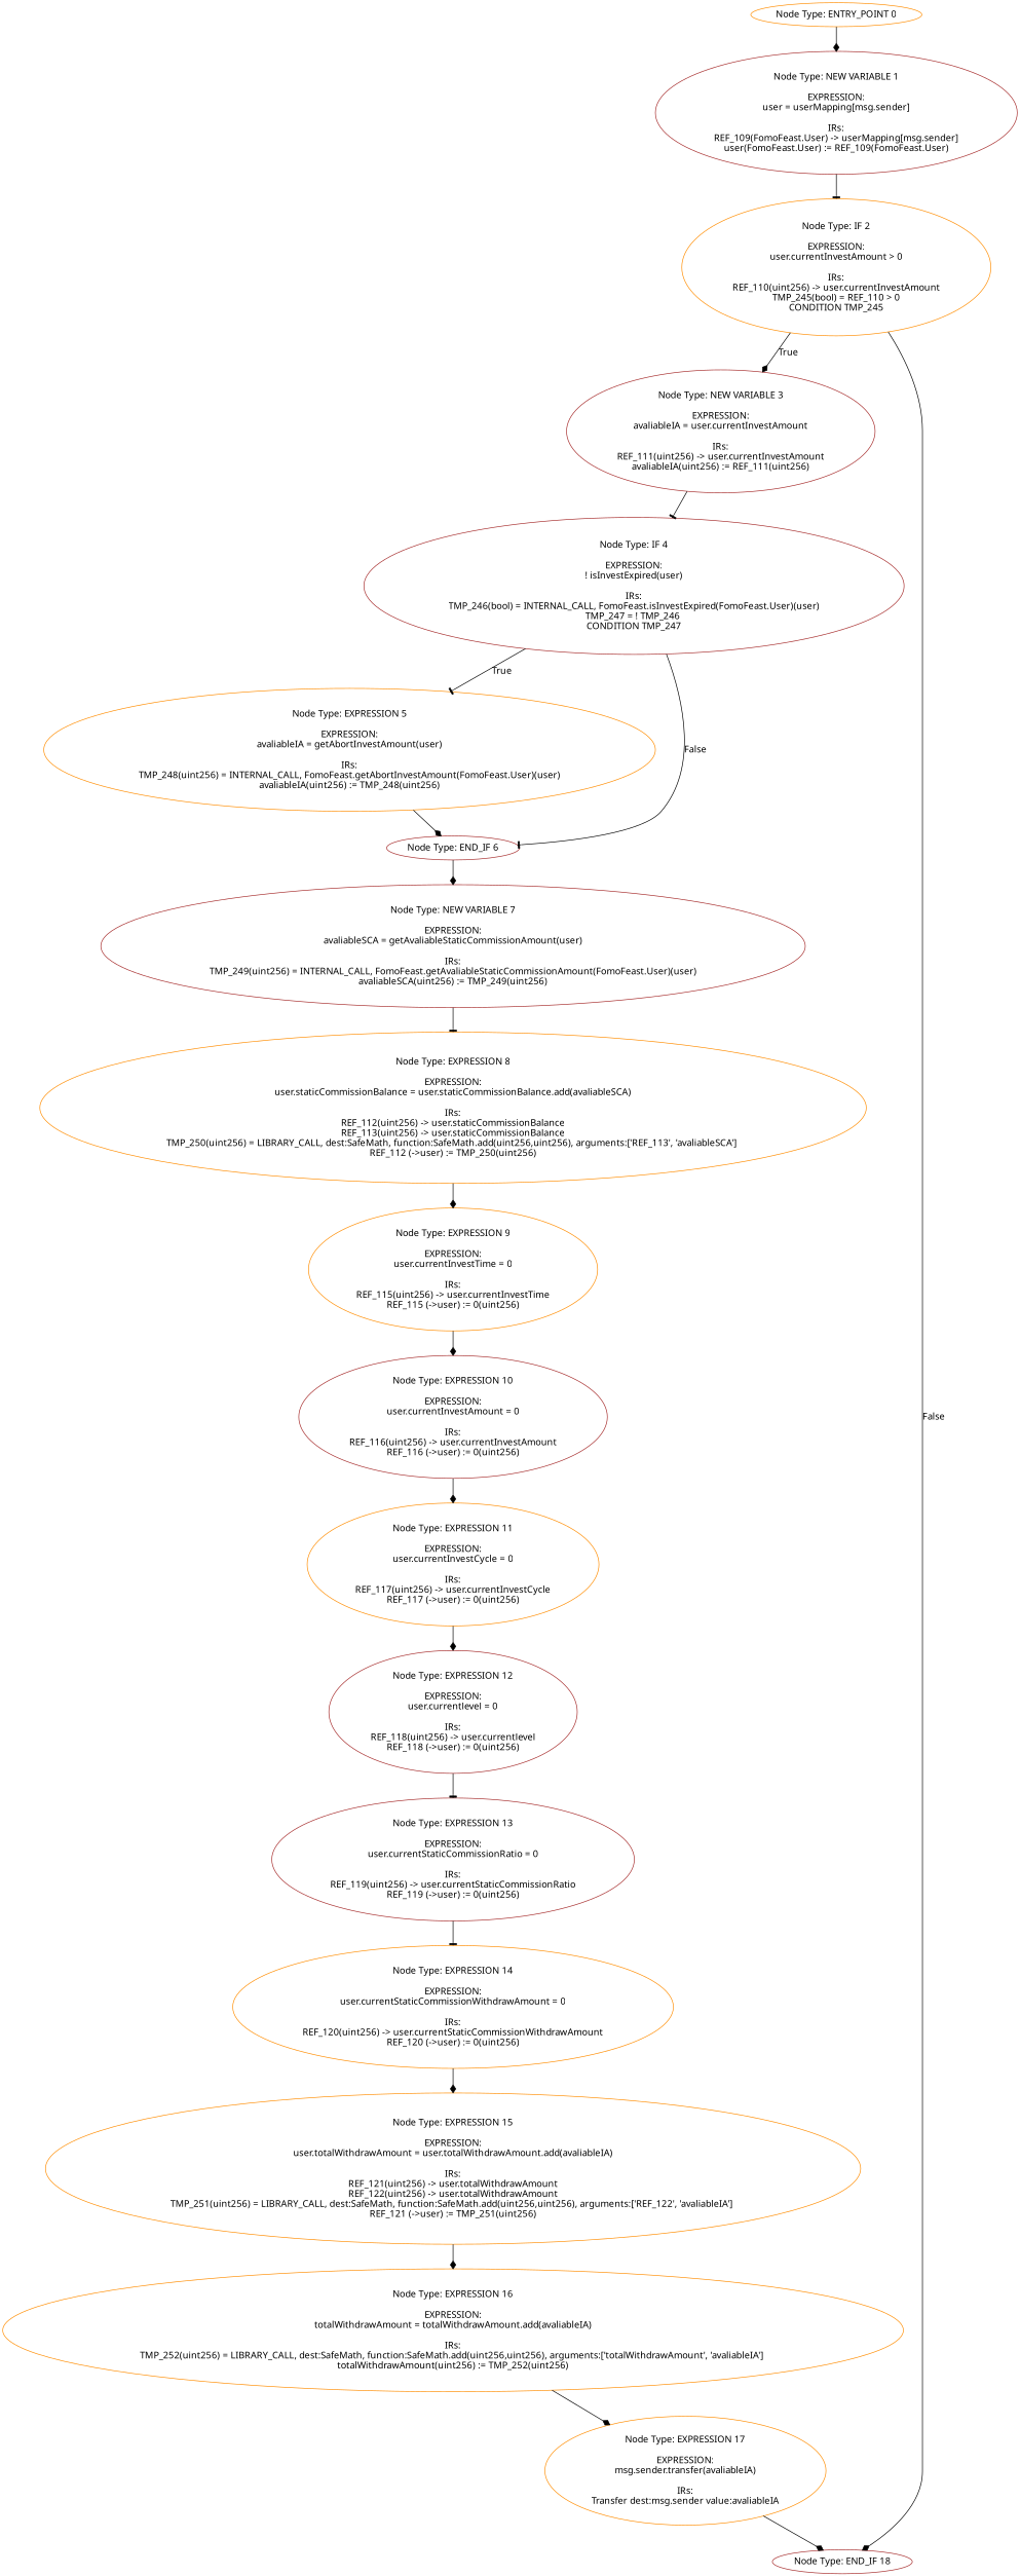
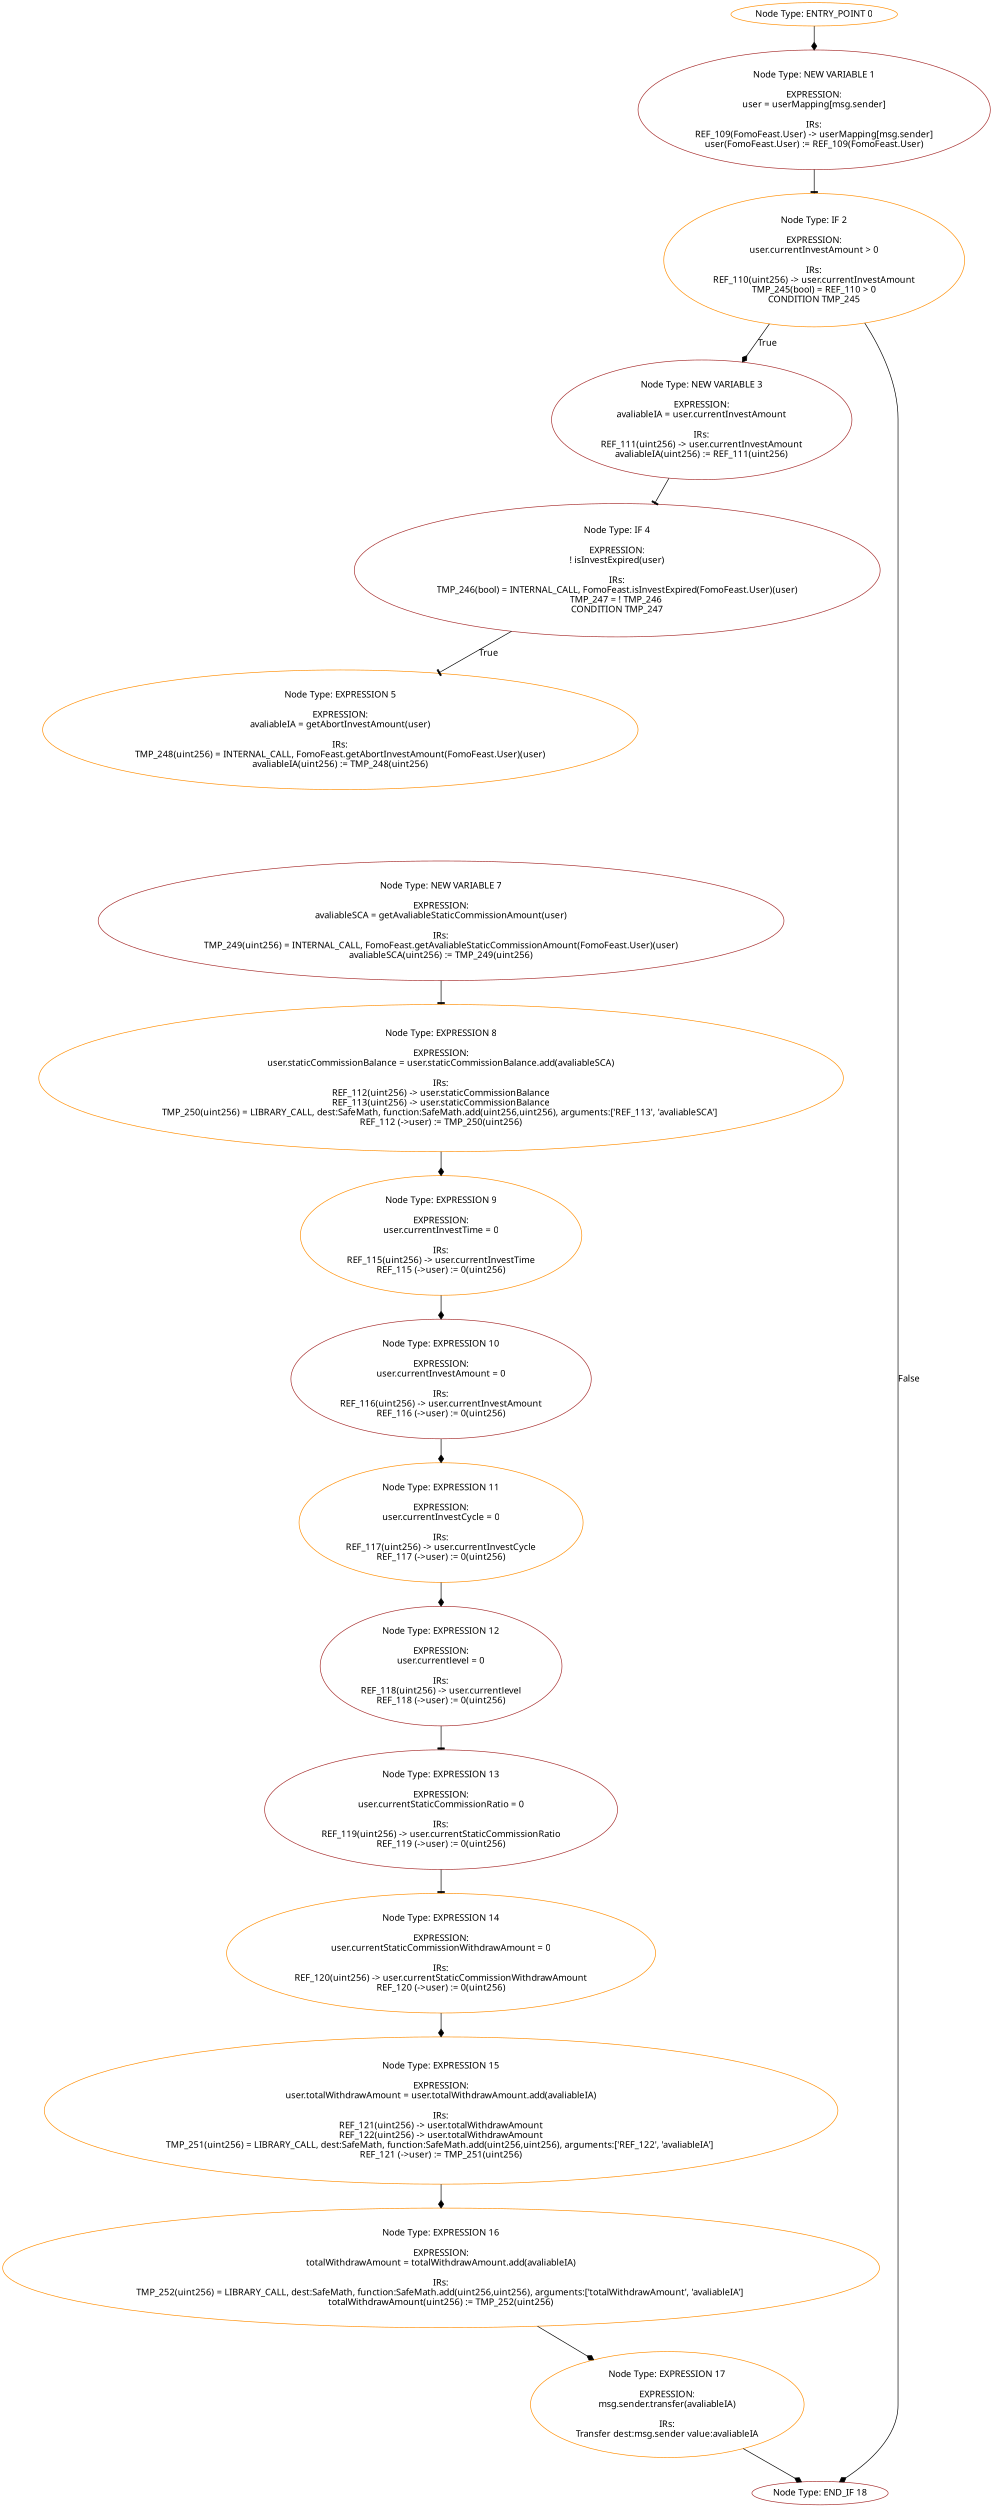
  digraph {
    fontname="Noto Sans"
    node [color=darkorange fontname="Noto Sans"]
    edge [arrowhead=diamond fontname="Noto Sans"]
    n1 [label="Node Type: ENTRY_POINT 0\n"]
    n2 [label="Node Type: NEW VARIABLE 1\n\nEXPRESSION:\nuser = userMapping[msg.sender]\n\nIRs:\nREF_109(FomoFeast.User) -> userMapping[msg.sender]\nuser(FomoFeast.User) := REF_109(FomoFeast.User)" color=brown]
    n3 [label="Node Type: IF 2\n\nEXPRESSION:\nuser.currentInvestAmount > 0\n\nIRs:\nREF_110(uint256) -> user.currentInvestAmount\nTMP_245(bool) = REF_110 > 0\nCONDITION TMP_245"]
    n4 [label="Node Type: NEW VARIABLE 3\n\nEXPRESSION:\navaliableIA = user.currentInvestAmount\n\nIRs:\nREF_111(uint256) -> user.currentInvestAmount\navaliableIA(uint256) := REF_111(uint256)" color=brown]
    n5 [label="Node Type: END_IF 18\n" color=brown]
    n6 [label="Node Type: IF 4\n\nEXPRESSION:\n! isInvestExpired(user)\n\nIRs:\nTMP_246(bool) = INTERNAL_CALL, FomoFeast.isInvestExpired(FomoFeast.User)(user)\nTMP_247 = ! TMP_246 \nCONDITION TMP_247" color=brown]
    n7 [label="Node Type: EXPRESSION 5\n\nEXPRESSION:\navaliableIA = getAbortInvestAmount(user)\n\nIRs:\nTMP_248(uint256) = INTERNAL_CALL, FomoFeast.getAbortInvestAmount(FomoFeast.User)(user)\navaliableIA(uint256) := TMP_248(uint256)"]
-   n8 [label="Node Type: END_IF 6\n" color=brown]
    n9 [label="Node Type: NEW VARIABLE 7\n\nEXPRESSION:\navaliableSCA = getAvaliableStaticCommissionAmount(user)\n\nIRs:\nTMP_249(uint256) = INTERNAL_CALL, FomoFeast.getAvaliableStaticCommissionAmount(FomoFeast.User)(user)\navaliableSCA(uint256) := TMP_249(uint256)" color=brown]
    n10 [label="Node Type: EXPRESSION 8\n\nEXPRESSION:\nuser.staticCommissionBalance = user.staticCommissionBalance.add(avaliableSCA)\n\nIRs:\nREF_112(uint256) -> user.staticCommissionBalance\nREF_113(uint256) -> user.staticCommissionBalance\nTMP_250(uint256) = LIBRARY_CALL, dest:SafeMath, function:SafeMath.add(uint256,uint256), arguments:['REF_113', 'avaliableSCA'] \nREF_112 (->user) := TMP_250(uint256)"]
    n11 [label="Node Type: EXPRESSION 9\n\nEXPRESSION:\nuser.currentInvestTime = 0\n\nIRs:\nREF_115(uint256) -> user.currentInvestTime\nREF_115 (->user) := 0(uint256)"]
    n12 [label="Node Type: EXPRESSION 10\n\nEXPRESSION:\nuser.currentInvestAmount = 0\n\nIRs:\nREF_116(uint256) -> user.currentInvestAmount\nREF_116 (->user) := 0(uint256)" color=brown]
    n13 [label="Node Type: EXPRESSION 11\n\nEXPRESSION:\nuser.currentInvestCycle = 0\n\nIRs:\nREF_117(uint256) -> user.currentInvestCycle\nREF_117 (->user) := 0(uint256)"]
    n14 [label="Node Type: EXPRESSION 12\n\nEXPRESSION:\nuser.currentlevel = 0\n\nIRs:\nREF_118(uint256) -> user.currentlevel\nREF_118 (->user) := 0(uint256)" color=brown]
    n15 [label="Node Type: EXPRESSION 13\n\nEXPRESSION:\nuser.currentStaticCommissionRatio = 0\n\nIRs:\nREF_119(uint256) -> user.currentStaticCommissionRatio\nREF_119 (->user) := 0(uint256)" color=brown]
    n16 [label="Node Type: EXPRESSION 14\n\nEXPRESSION:\nuser.currentStaticCommissionWithdrawAmount = 0\n\nIRs:\nREF_120(uint256) -> user.currentStaticCommissionWithdrawAmount\nREF_120 (->user) := 0(uint256)"]
    n17 [label="Node Type: EXPRESSION 15\n\nEXPRESSION:\nuser.totalWithdrawAmount = user.totalWithdrawAmount.add(avaliableIA)\n\nIRs:\nREF_121(uint256) -> user.totalWithdrawAmount\nREF_122(uint256) -> user.totalWithdrawAmount\nTMP_251(uint256) = LIBRARY_CALL, dest:SafeMath, function:SafeMath.add(uint256,uint256), arguments:['REF_122', 'avaliableIA'] \nREF_121 (->user) := TMP_251(uint256)"]
    n18 [label="Node Type: EXPRESSION 16\n\nEXPRESSION:\ntotalWithdrawAmount = totalWithdrawAmount.add(avaliableIA)\n\nIRs:\nTMP_252(uint256) = LIBRARY_CALL, dest:SafeMath, function:SafeMath.add(uint256,uint256), arguments:['totalWithdrawAmount', 'avaliableIA'] \ntotalWithdrawAmount(uint256) := TMP_252(uint256)"]
    n19 [label="Node Type: EXPRESSION 17\n\nEXPRESSION:\nmsg.sender.transfer(avaliableIA)\n\nIRs:\nTransfer dest:msg.sender value:avaliableIA"]
    n1 -> n2
    n2 -> n3 [arrowhead=tee]
    n3 -> n4 [label=True]
    n3 -> n5 [label=False]
    n4 -> n6 [arrowhead=tee]
    n6 -> n7 [label=True arrowhead=tee]
-   n6 -> n8 [label=False arrowhead=tee]
-   n7 -> n8
-   n8 -> n9
    n9 -> n10 [arrowhead=tee]
    n10 -> n11
    n11 -> n12
    n12 -> n13
    n13 -> n14
    n14 -> n15 [arrowhead=tee]
    n15 -> n16 [arrowhead=tee]
    n16 -> n17
    n17 -> n18
    n18 -> n19
    n19 -> n5
  }
